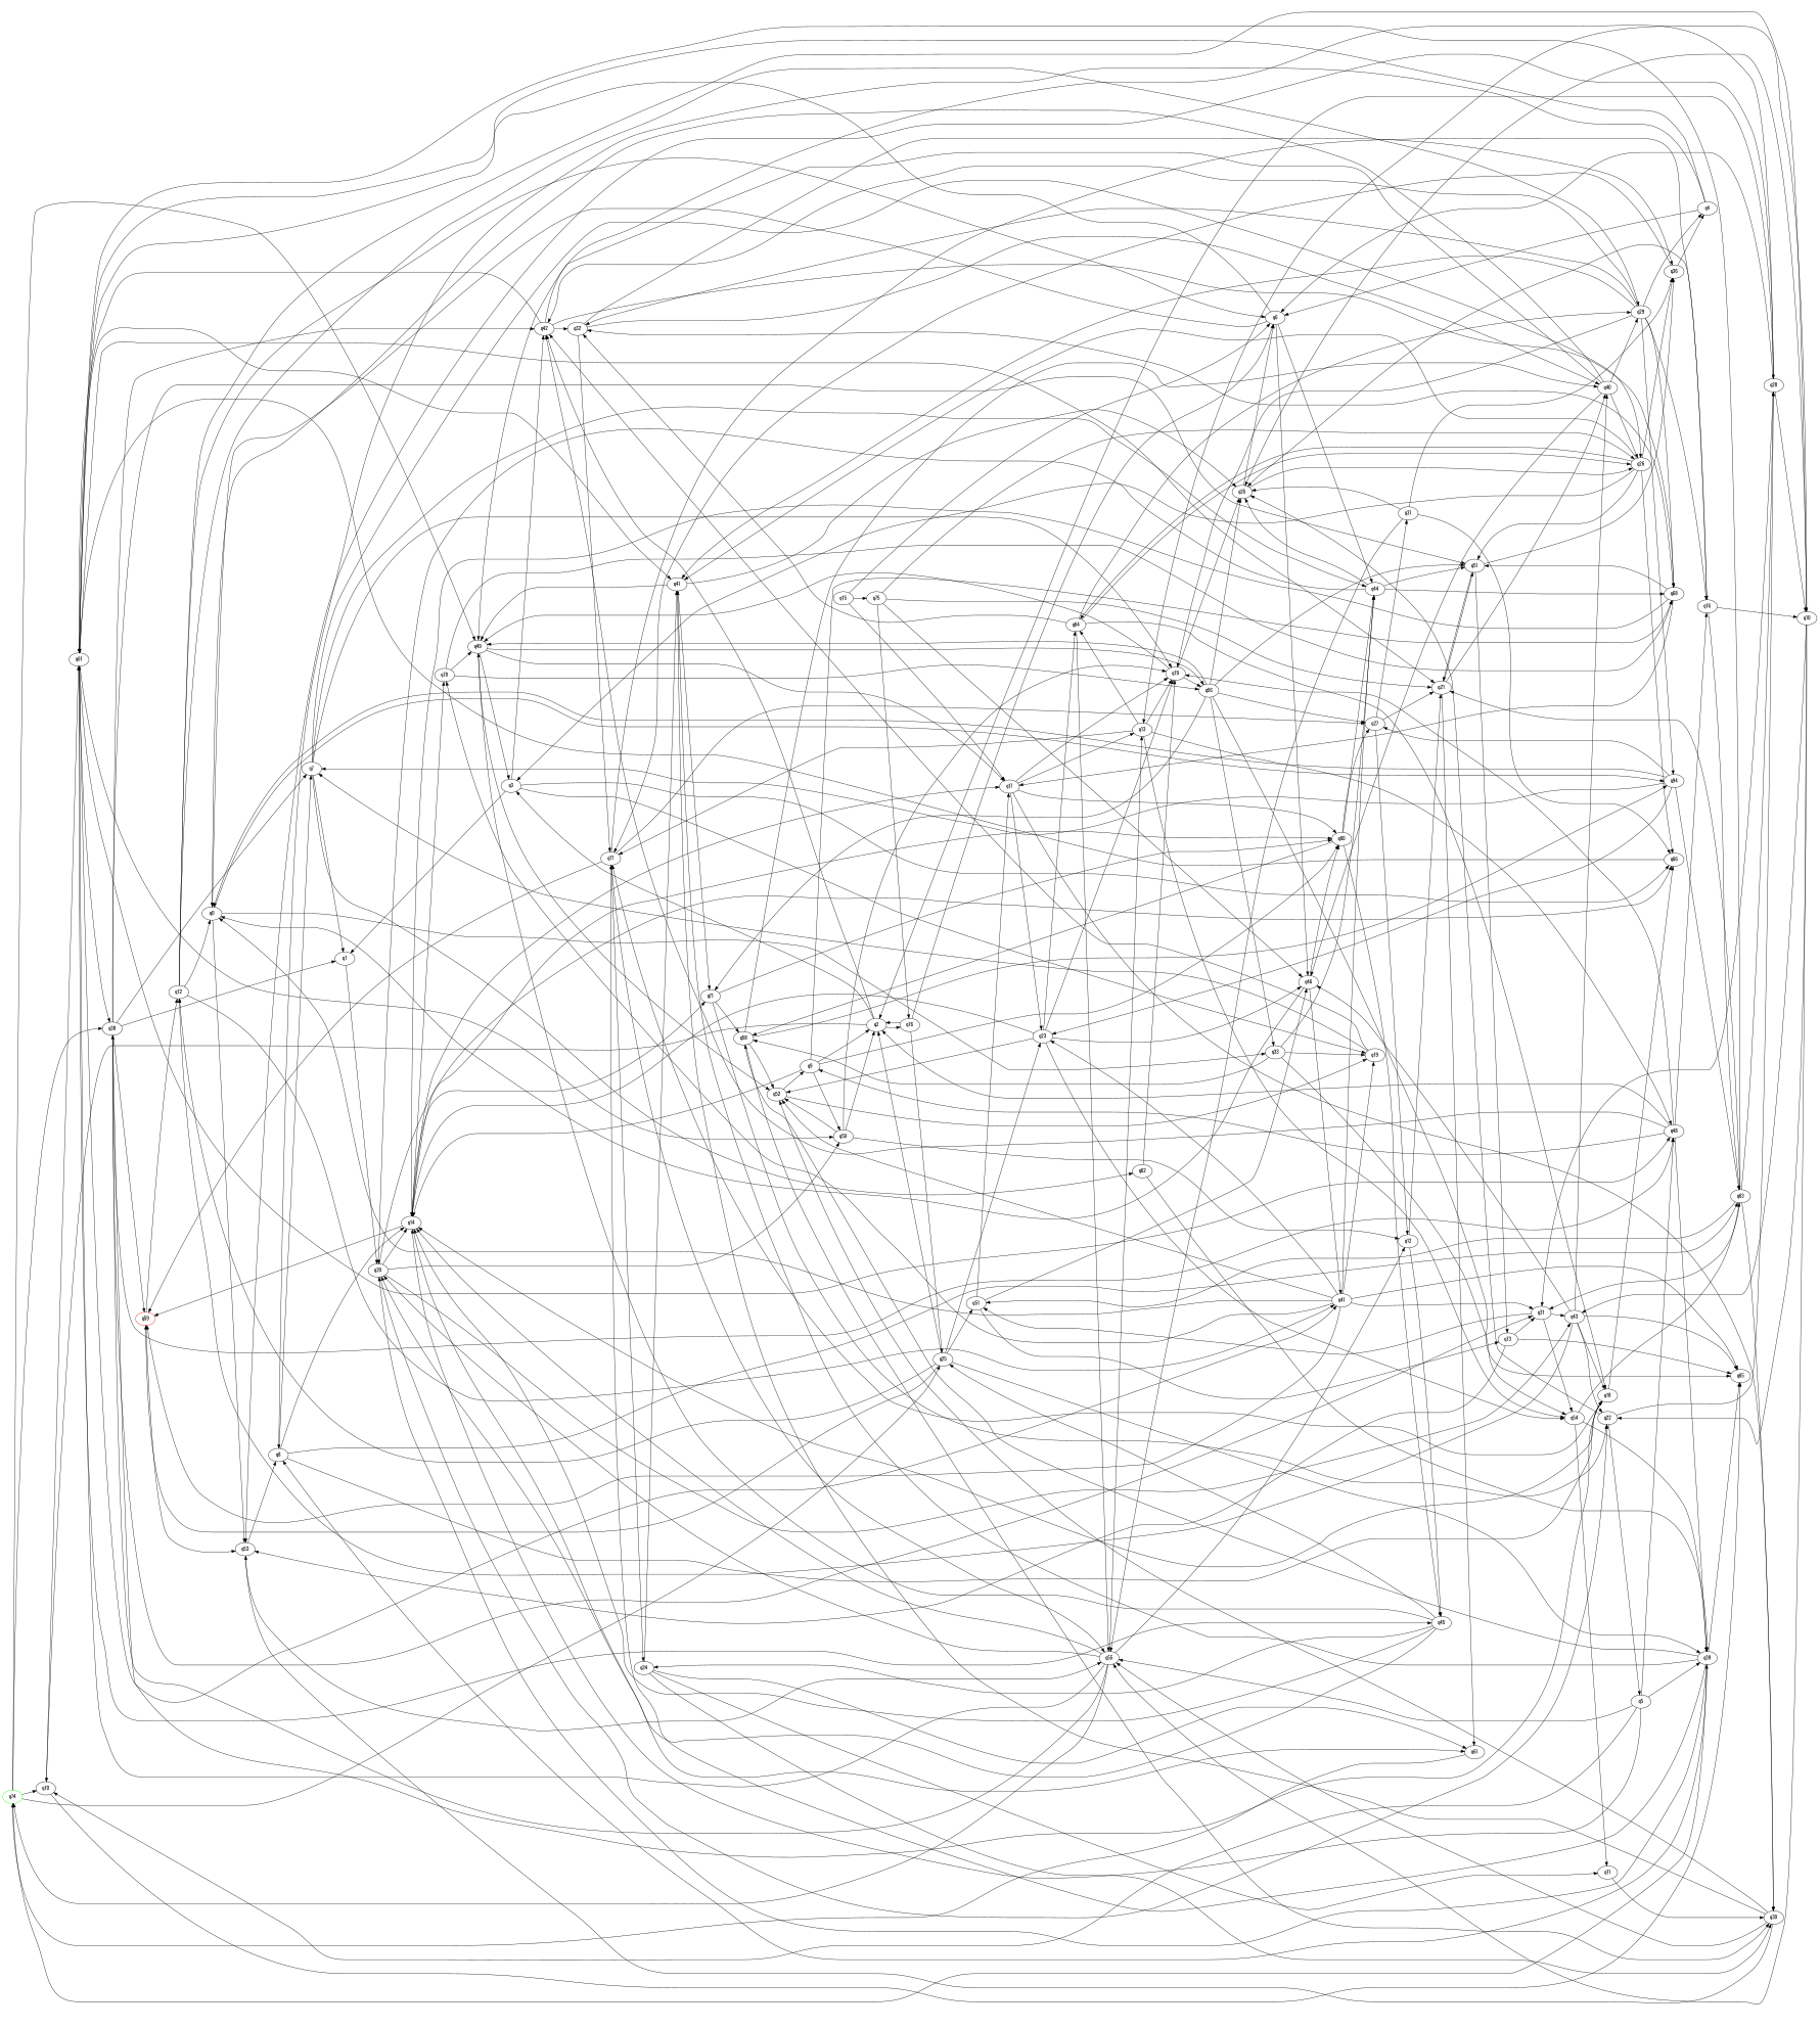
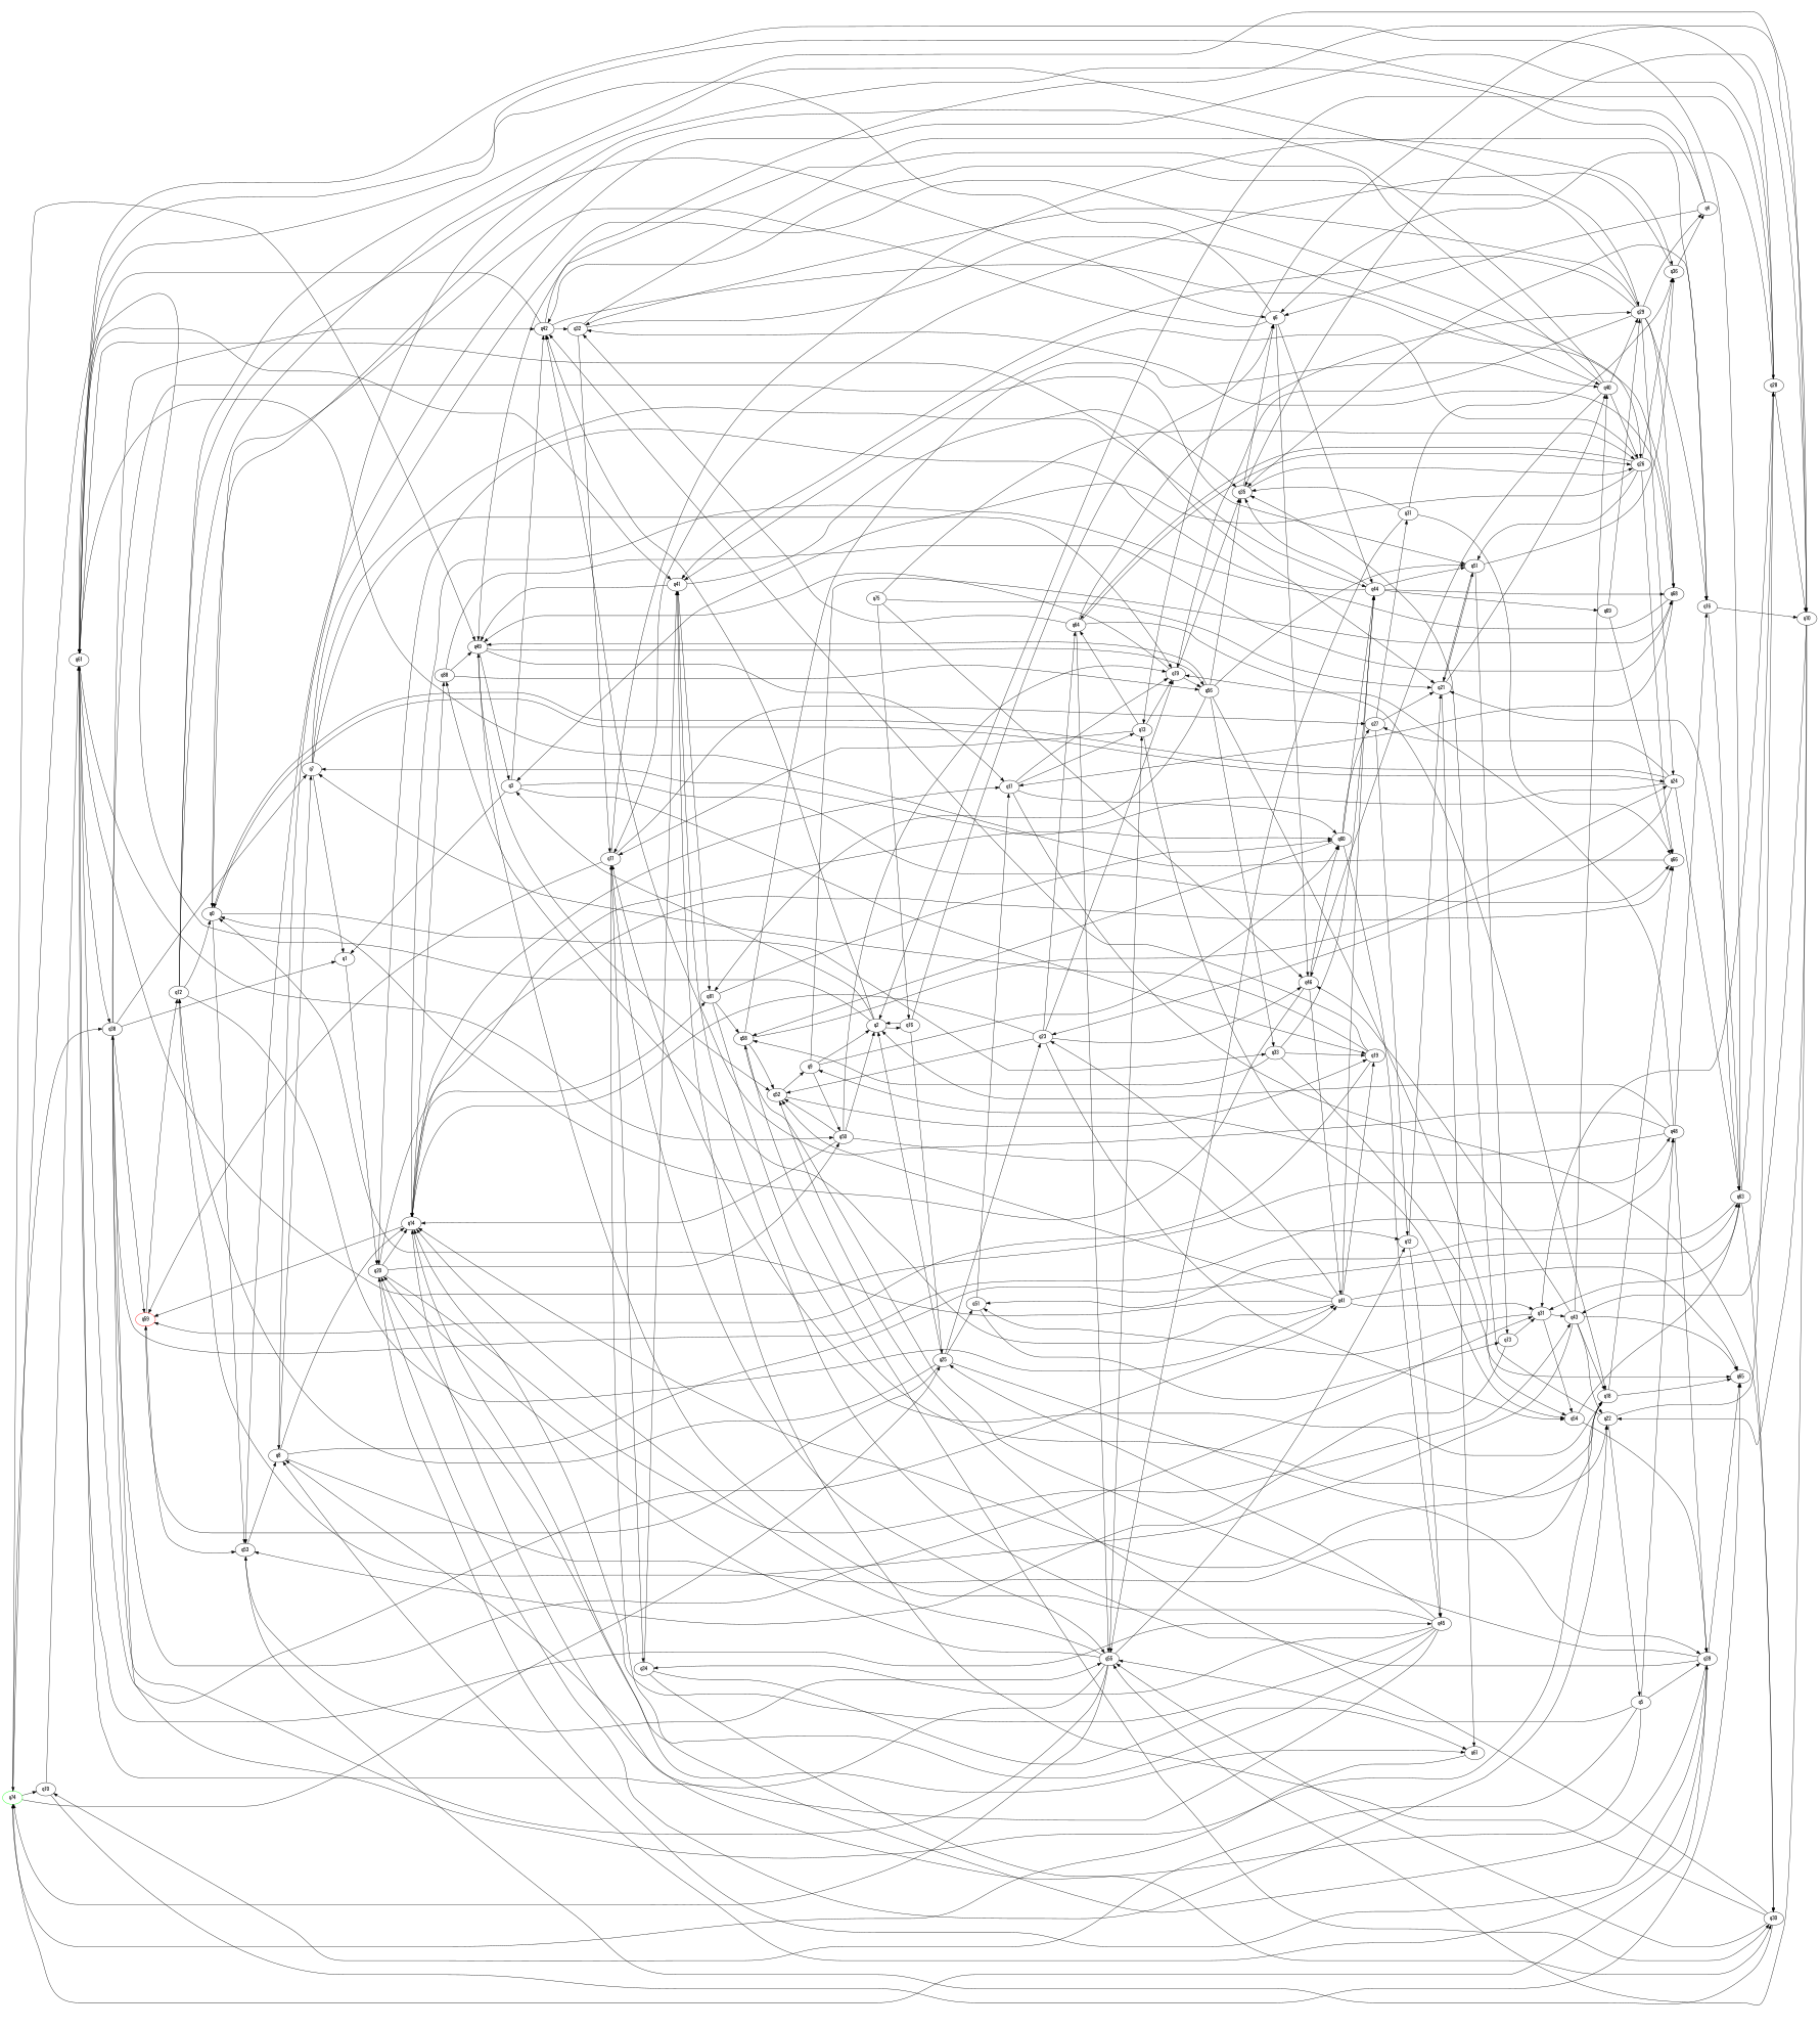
  digraph {
    fontname=Oswald
    rankdir=LR
    node [fontname=Oswald]
    edge [fontname=Oswald]
    q74 [color=green initial=1]
    q70
    q39
    q25
    q38
    q49
    q61
    q65
    q58
    q8
    q20
    q47
    q77
    q59 [color=red final=1]
    q72
    q23
    q2
    q51
    q7
    q1
    q42
    q18
    q48
    q57
    q31
    q3
    q17
    q56
    q52
    q53
    q55
    q0
    q6
    q41
    q10
    q29
-   q24 [label=q94]
+   q24
    q33
    q63
    q27
    q19
    q44
    q54
    q79
    q26
-   q62
    q28
    q21
    q30
    q14
    q46
    q64
    q12
    q37
    q68
    q35
-   q11
+   q69
    q40
    q13
    q66
    q50
    q22
    q43
    q60
    q67
-   q71
-   q78
+   q71 [label=q81]
+   q78 [label=q88]
    q5
    q76
    q32
    q45
    q36
    q4
    q9
    q16
    q34
    q73
-   q15
    q75
    q74 -> q70
    q74 -> q39
    q74 -> q25
    q74 -> q38
    q74 -> q49
    q70 -> q61
    q70 -> q65
    q39 -> q65
    q39 -> q58
    q39 -> q8
    q39 -> q20
    q39 -> q47
    q39 -> q77
    q25 -> q39
    q25 -> q59
    q25 -> q72
    q25 -> q23
    q25 -> q2
    q25 -> q51
    q38 -> q59
    q38 -> q7
    q38 -> q1
    q38 -> q42
    q38 -> q18
    q38 -> q48
    q38 -> q57
    q38 -> q31
    q49 -> q3
    q49 -> q17
    q49 -> q56
    q49 -> q52
    q61 -> q38
    q61 -> q47
    q61 -> q48
    q61 -> q41
    q61 -> q21
    q61 -> q50
    q61 -> q45
    q58 -> q52
    q58 -> q24
    q58 -> q30
    q58 -> q40
    q8 -> q7
    q8 -> q18
    q8 -> q63
    q8 -> q14
    q20 -> q14
    q20 -> q66
    q20 -> q50
    q20 -> q22
    q20 -> q43
    q47 -> q49
    q47 -> q35
    q47 -> q71
    q77 -> q59
    q77 -> q55
    q77 -> q27
    q77 -> q16
    q77 -> q34
    q59 -> q72
    q59 -> q53
    q72 -> q0
    q72 -> q6
    q72 -> q41
    q72 -> q10
    q72 -> q29
    q23 -> q52
    q23 -> q54
    q23 -> q79
    q23 -> q14
    q23 -> q46
    q23 -> q64
-   q2 -> q70
+   q2 -> q74
    q2 -> q42
    q2 -> q3
    q2 -> q76
    q51 -> q17
-   q51 -> q46
    q51 -> q73
    q7 -> q1
    q7 -> q44
    q7 -> q79
    q7 -> q26
-   q7 -> q62
    q1 -> q20
    q42 -> q61
    q42 -> q28
    q42 -> q68
    q42 -> q32
    q18 -> q77
    q18 -> q14
    q18 -> q66
    q48 -> q39
    q48 -> q2
    q48 -> q42
    q48 -> q79
    q48 -> q9
    q48 -> q16
    q57 -> q21
    q57 -> q36
    q57 -> q73
    q31 -> q51
    q31 -> q54
    q31 -> q43
    q3 -> q1
    q3 -> q42
    q3 -> q19
    q3 -> q66
-   q17 -> q23
    q17 -> q79
    q17 -> q30
    q17 -> q13
    q17 -> q60
    q56 -> q49
    q56 -> q65
    q56 -> q57
    q56 -> q33
-   q56 -> q27
    q56 -> q35
    q56 -> q71
    q52 -> q19
    q52 -> q9
    q53 -> q8
    q53 -> q55
    q55 -> q74
    q55 -> q38
    q55 -> q61
    q55 -> q20
    q55 -> q14
    q55 -> q12
    q55 -> q13
    q0 -> q53
    q0 -> q24
    q0 -> q33
    q6 -> q61
    q6 -> q0
    q6 -> q44
    q6 -> q46
    q41 -> q65
-   q41 -> q59
+   q19 -> q59
    q41 -> q23
    q41 -> q31
    q41 -> q52
    q41 -> q0
    q41 -> q19
    q41 -> q44
    q41 -> q78
    q10 -> q55
    q10 -> q35
    q10 -> q13
    q10 -> q22
    q10 -> q43
    q29 -> q47
    q29 -> q42
    q29 -> q24
    q29 -> q79
    q29 -> q68
    q29 -> q32
    q29 -> q4
    q29 -> q16
    q24 -> q23
    q24 -> q7
    q24 -> q0
    q24 -> q63
    q24 -> q27
    q33 -> q58
    q33 -> q19
    q33 -> q44
    q33 -> q54
    q63 -> q61
    q63 -> q51
    q63 -> q31
    q63 -> q28
    q63 -> q21
    q63 -> q30
    q27 -> q21
    q27 -> q12
    q27 -> q37
    q19 -> q7
    q19 -> q42
    q44 -> q20
    q44 -> q57
    q44 -> q68
    q44 -> q35
+   q44 -> q69
    q54 -> q39
    q54 -> q63
-   q54 -> q11
    q79 -> q49
    q79 -> q56
    q79 -> q35
    q26 -> q47
    q26 -> q57
    q26 -> q3
    q26 -> q64
    q26 -> q66
    q26 -> q36
-   q62 -> q39
-   q62 -> q79
    q28 -> q2
    q28 -> q31
    q28 -> q53
    q28 -> q6
    q28 -> q10
    q21 -> q57
    q21 -> q40
    q21 -> q67
    q30 -> q47
    q30 -> q52
    q30 -> q53
    q30 -> q55
    q14 -> q59
    q14 -> q17
    q14 -> q60
    q14 -> q67
    q14 -> q71
    q14 -> q78
    q46 -> q0
    q46 -> q41
    q46 -> q60
    q64 -> q18
    q64 -> q55
    q64 -> q29
    q64 -> q26
    q64 -> q32
    q12 -> q21
    q12 -> q45
    q37 -> q55
    q37 -> q35
    q37 -> q66
    q37 -> q36
-   q68 -> q57
    q68 -> q17
    q68 -> q14
    q68 -> q32
    q35 -> q6
    q35 -> q26
-   q11 -> q30
+   q69 -> q29
+   q69 -> q66
    q40 -> q49
    q40 -> q0
    q40 -> q29
    q40 -> q26
    q40 -> q46
    q13 -> q77
-   q13 -> q48
    q13 -> q54
    q13 -> q79
    q13 -> q64
    q66 -> q61
    q50 -> q2
    q50 -> q52
    q50 -> q79
    q50 -> q12
    q22 -> q28
    q22 -> q35
    q22 -> q5
    q43 -> q65
    q43 -> q72
    q43 -> q18
    q43 -> q46
    q43 -> q40
    q43 -> q22
    q60 -> q58
    q60 -> q27
    q60 -> q44
    q60 -> q45
    q67 -> q74
    q71 -> q58
    q71 -> q22
    q71 -> q60
    q78 -> q49
    q78 -> q56
    q78 -> q68
    q5 -> q70
    q5 -> q39
    q5 -> q48
    q5 -> q55
    q5 -> q14
    q76 -> q25
    q76 -> q2
    q76 -> q6
    q32 -> q77
    q32 -> q40
    q32 -> q36
    q45 -> q25
    q45 -> q49
+   q45 -> q8
    q45 -> q20
    q45 -> q14
    q45 -> q34
    q36 -> q77
    q36 -> q4
    q4 -> q61
    q4 -> q8
    q4 -> q6
    q9 -> q2
-   q9 -> q14
+   q50 -> q14
    q9 -> q68
    q9 -> q50
    q9 -> q60
    q16 -> q10
    q16 -> q63
    q16 -> q35
    q34 -> q47
    q34 -> q30
-   q34 -> q11
    q34 -> q67
-   q73 -> q65
+   q18 -> q65
    q73 -> q31
    q73 -> q53
-   q15 -> q17
-   q15 -> q6
-   q15 -> q75
    q75 -> q26
    q75 -> q21
    q75 -> q46
    q75 -> q76
  }
